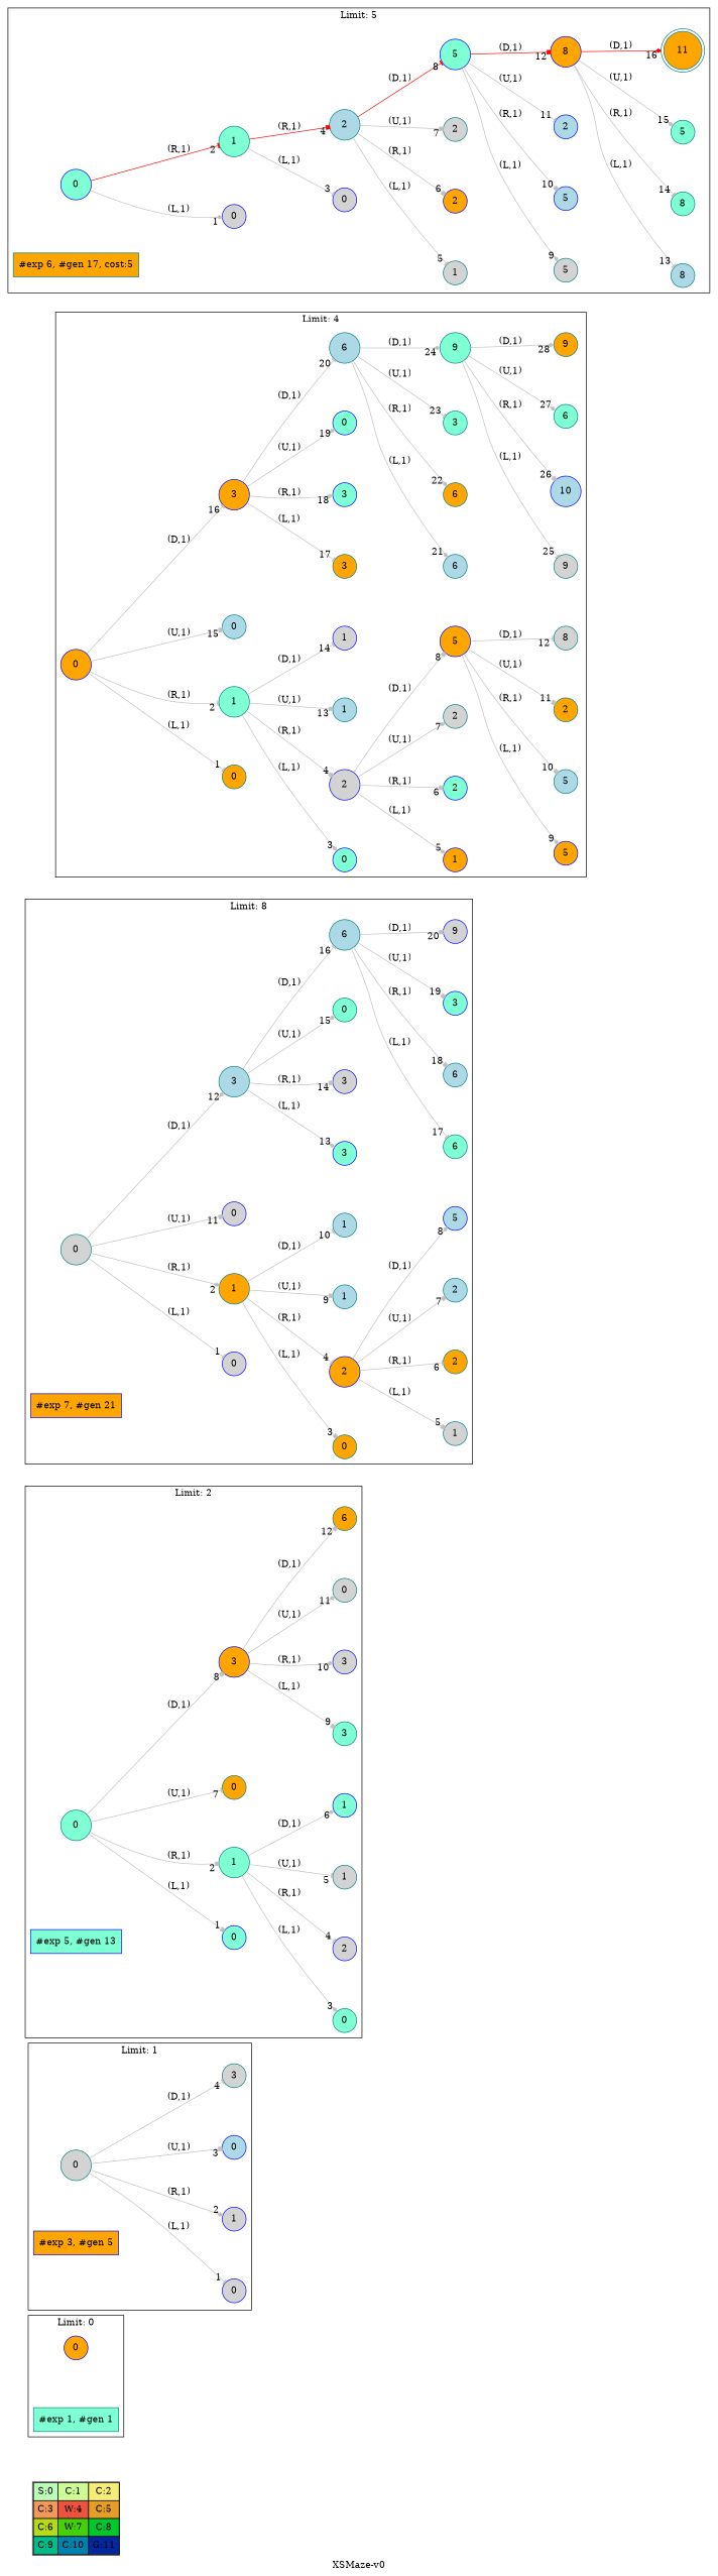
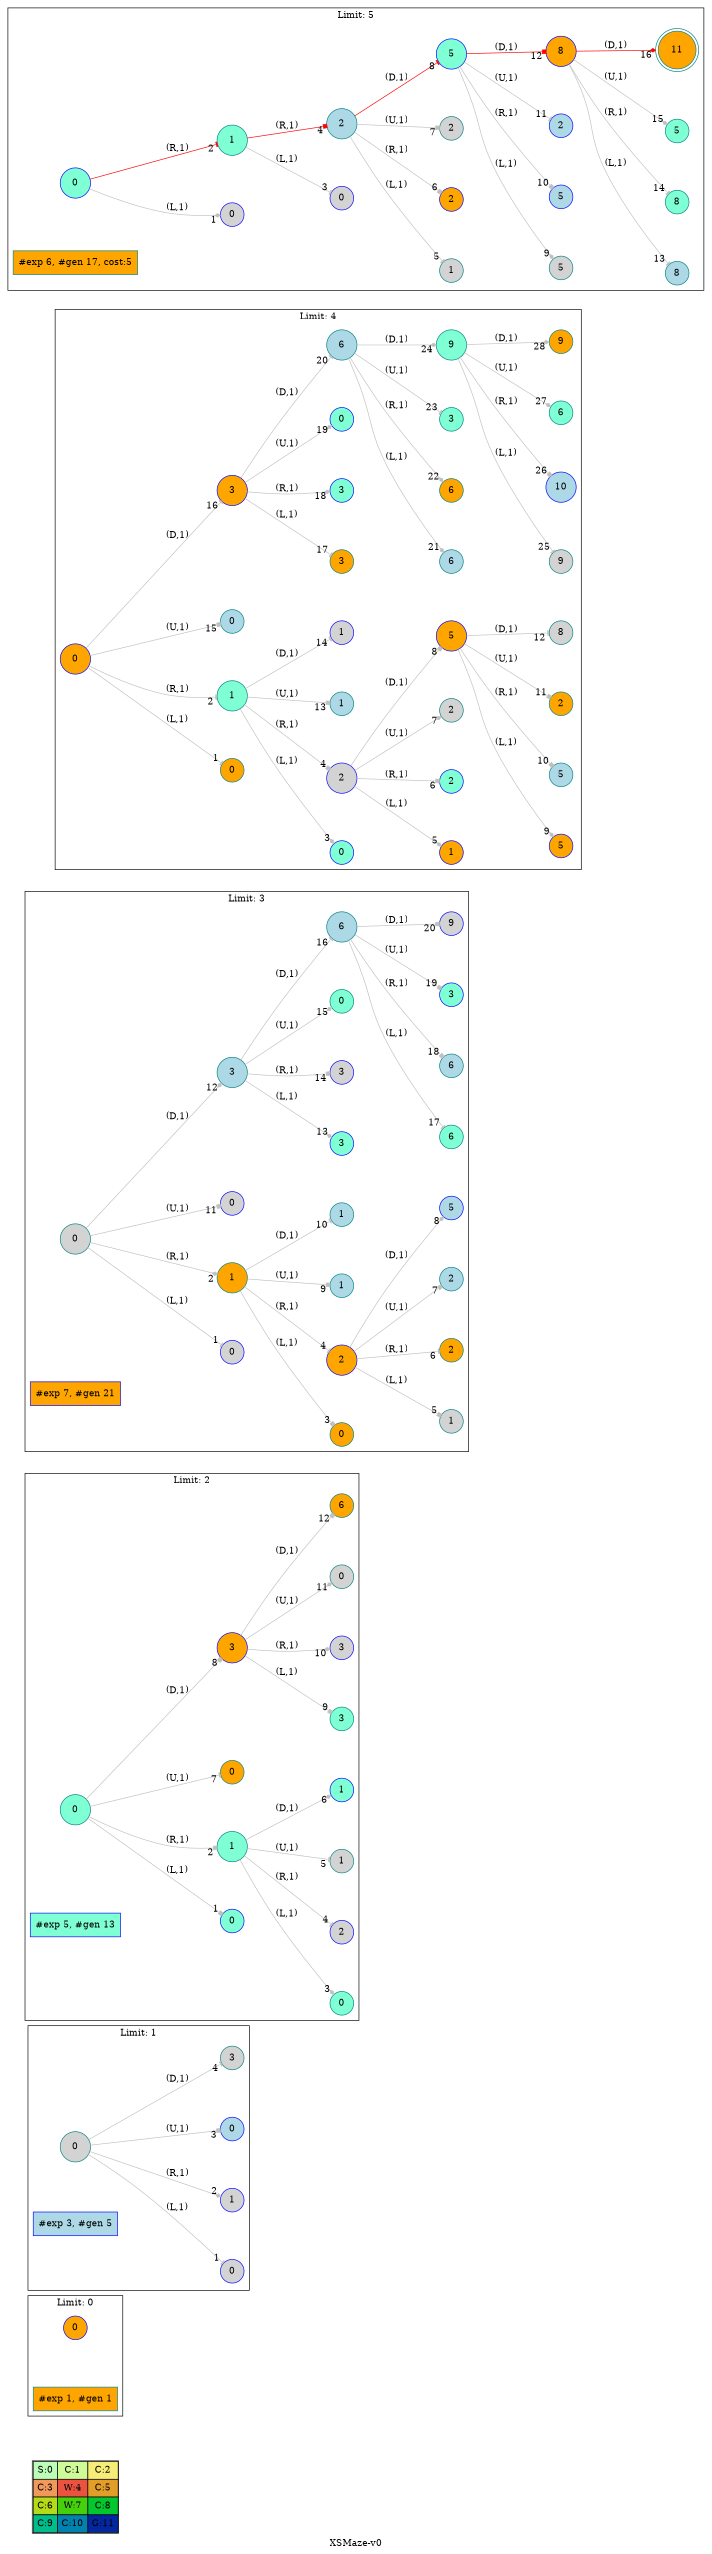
  digraph {
    label="XSMaze-v0"
    nodesep=1
    rankdir=LR
    ranksep=1.2
    node [shape=circle color=teal fillcolor=aquamarine style=filled]
    edge [arrowhead=box arrowsize=0.7 color=grey headlabel=" 1 "]
    n1 [label=<<table border="1" cellpadding="5" cellspacing="0" cellborder="1"><tr><td bgcolor="0.32745098 0.267733   0.99083125 1.        ">S:0</td><td bgcolor="0.24117647 0.39545121 0.97940977 1.        ">C:1</td><td bgcolor="0.15490196 0.51591783 0.96349314 1.        ">C:2</td></tr><tr><td bgcolor="0.06862745 0.62692381 0.94315443 1.        ">C:3</td><td bgcolor="0.01764706 0.72643357 0.91848699 1.        ">W:4</td><td bgcolor="0.10392157 0.81262237 0.88960401 1.        ">C:5</td></tr><tr><td bgcolor="0.19803922 0.88960401 0.8534438  1.        ">C:6</td><td bgcolor="0.28431373 0.94315443 0.81619691 1.        ">W:7</td><td bgcolor="0.37058824 0.97940977 0.77520398 1.        ">C:8</td></tr><tr><td bgcolor="0.45686275 0.99770518 0.73065313 1.        ">C:9</td><td bgcolor="0.54313725 0.99770518 0.68274886 1.        ">C:10</td><td bgcolor="0.62941176 0.97940977 0.63171101 1.        ">G:11</td></tr></table>> shape=plaintext color="" fillcolor="" style=""]
    n2 [color=blue fillcolor=orange label=0]
-   "#exp 1, #gen 1" [shape=box]
+   "#exp 1, #gen 1" [fillcolor=orange shape=box]
    n4 [fillcolor=lightgrey label=" 0 "]
    n5 [color=blue fillcolor=lightgrey label=0]
    n6 [color=blue fillcolor=lightgrey label=1]
    n7 [color=blue fillcolor=lightblue label=0]
    n8 [fillcolor=lightgrey label=3]
-   "#exp 3, #gen 5" [color=blue fillcolor=orange shape=box]
+   "#exp 3, #gen 5" [color=blue fillcolor=lightblue shape=box]
    n10 [label=" 0 "]
    n11 [color=blue label=0]
    n12 [label=" 1 "]
    n13 [fillcolor=orange label=0]
    n14 [color=blue fillcolor=orange label=" 3 "]
    n15 [label=0]
    n16 [color=blue fillcolor=lightgrey label=2]
    n17 [fillcolor=lightgrey label=1]
    n18 [color=blue label=1]
    n19 [label=3]
    n20 [color=blue fillcolor=lightgrey label=3]
    n21 [fillcolor=lightgrey label=0]
    n22 [fillcolor=orange label=6]
    "#exp 5, #gen 13" [color=blue shape=box]
    n24 [fillcolor=lightgrey label=" 0 "]
    n25 [color=blue fillcolor=lightgrey label=0]
    n26 [fillcolor=orange label=" 1 "]
    n27 [color=blue fillcolor=lightgrey label=0]
    n28 [fillcolor=lightblue label=" 3 "]
    n29 [fillcolor=orange label=0]
    n30 [color=blue fillcolor=orange label=" 2 "]
    n31 [fillcolor=lightblue label=1]
    n32 [fillcolor=lightblue label=1]
    n33 [fillcolor=lightgrey label=1]
    n34 [fillcolor=orange label=2]
    n35 [fillcolor=lightblue label=2]
    n36 [color=blue fillcolor=lightblue label=5]
    n37 [color=blue label=3]
    n38 [color=blue fillcolor=lightgrey label=3]
    n39 [label=0]
    n40 [fillcolor=lightblue label=" 6 "]
    n41 [label=6]
    n42 [fillcolor=lightblue label=6]
    n43 [color=blue label=3]
    n44 [color=blue fillcolor=lightgrey label=9]
    "#exp 7, #gen 21" [color=blue fillcolor=orange shape=box]
    n46 [color=blue fillcolor=orange label=" 0 "]
    n47 [fillcolor=orange label=0]
    n48 [label=" 1 "]
    n49 [fillcolor=lightblue label=0]
    n50 [color=blue fillcolor=orange label=" 3 "]
    n51 [color=blue label=0]
    n52 [color=blue fillcolor=lightgrey label=" 2 "]
    n53 [fillcolor=lightblue label=1]
    n54 [color=blue fillcolor=lightgrey label=1]
    n55 [color=blue fillcolor=orange label=1]
    n56 [color=blue label=2]
    n57 [fillcolor=lightgrey label=2]
    n58 [color=blue fillcolor=orange label=" 5 "]
    n59 [color=blue fillcolor=orange label=5]
    n60 [fillcolor=lightblue label=5]
    n61 [fillcolor=orange label=2]
    n62 [fillcolor=lightgrey label=8]
    n63 [fillcolor=orange label=3]
    n64 [color=blue label=3]
    n65 [color=blue label=0]
    n66 [fillcolor=lightblue label=" 6 "]
    n67 [fillcolor=lightblue label=6]
    n68 [fillcolor=orange label=6]
    n69 [label=3]
    n70 [label=" 9 "]
    n71 [fillcolor=lightgrey label=9]
    n72 [color=blue fillcolor=lightblue label=10]
    n73 [label=6]
    n74 [fillcolor=orange label=9]
    n75 [color=blue label=" 0 "]
    n76 [color=blue fillcolor=lightgrey label=0]
    n77 [label=" 1 "]
    n78 [color=blue fillcolor=lightgrey label=0]
    n79 [fillcolor=lightblue label=" 2 "]
    n80 [fillcolor=lightgrey label=1]
    n81 [color=blue fillcolor=orange label=2]
    n82 [fillcolor=lightgrey label=2]
    n83 [color=blue label=" 5 "]
    n84 [fillcolor=lightgrey label=5]
    n85 [color=blue fillcolor=lightblue label=5]
    n86 [color=blue fillcolor=lightblue label=2]
    n87 [color=blue fillcolor=orange label=" 8 "]
    n88 [fillcolor=lightblue label=8]
    n89 [label=8]
    n90 [label=5]
    n91 [fillcolor=orange label=" 11 " peripheries=2]
    "#exp 6, #gen 17, cost:5" [fillcolor=orange shape=box]
    subgraph sub_1 {
      label=Map
      n1
    }
    subgraph cluster_2 {
      label="Limit: 0"
      n2
      "#exp 1, #gen 1"
    }
    subgraph cluster_3 {
      label="Limit: 1"
      n4
      n5
      n6
      n7
      n8
      "#exp 3, #gen 5"
    }
    subgraph cluster_4 {
      label="Limit: 2"
      n10
      n11
      n12
      n13
      n14
      n15
      n16
      n17
      n18
      n19
      n20
      n21
      n22
      "#exp 5, #gen 13"
    }
    subgraph cluster_5 {
-     label="Limit: 8"
+     label="Limit: 3"
      n24
      n25
      n26
      n27
      n28
      n29
      n30
      n31
      n32
      n33
      n34
      n35
      n36
      n37
      n38
      n39
      n40
      n41
      n42
      n43
      n44
      "#exp 7, #gen 21"
    }
    subgraph cluster_6 {
      label="Limit: 4"
      n46
      n47
      n48
      n49
      n50
      n51
      n52
      n53
      n54
      n55
      n56
      n57
      n58
      n59
      n60
      n61
      n62
      n63
      n64
      n65
      n66
      n67
      n68
      n69
      n70
      n71
      n72
      n73
      n74
    }
    subgraph cluster_7 {
      label="Limit: 5"
      n75
      n76
      n77
      n78
      n79
      n80
      n81
      n82
      n83
      n84
      n85
      n86
      n87
      n88
      n89
      n90
      n91
      "#exp 6, #gen 17, cost:5"
    }
    n4 -> n5 [arrowhead=tee label="(L,1)"]
    n4 -> n6 [arrowhead=diamond headlabel=" 2 " label="(R,1)"]
    n4 -> n7 [headlabel=" 3 " label="(U,1)"]
    n4 -> n8 [arrowhead=tee headlabel=" 4 " label="(D,1)"]
    n10 -> n11 [label="(L,1)"]
    n10 -> n12 [headlabel=" 2 " label="(R,1)"]
    n10 -> n13 [arrowhead=tee headlabel=" 7 " label="(U,1)"]
    n10 -> n14 [headlabel=" 8 " label="(D,1)"]
    n12 -> n15 [arrowhead=diamond headlabel=" 3 " label="(L,1)"]
    n12 -> n16 [arrowhead=tee headlabel=" 4 " label="(R,1)"]
    n12 -> n17 [arrowhead=tee headlabel=" 5 " label="(U,1)"]
    n12 -> n18 [arrowhead=diamond headlabel=" 6 " label="(D,1)"]
    n14 -> n19 [headlabel=" 9 " label="(L,1)"]
    n14 -> n20 [arrowhead=diamond headlabel=" 10 " label="(R,1)"]
    n14 -> n21 [arrowhead=diamond headlabel=" 11 " label="(U,1)"]
    n14 -> n22 [headlabel=" 12 " label="(D,1)"]
    n24 -> n25 [arrowhead=tee label="(L,1)"]
    n24 -> n26 [arrowhead=diamond headlabel=" 2 " label="(R,1)"]
    n24 -> n27 [headlabel=" 11 " label="(U,1)"]
    n24 -> n28 [arrowhead=diamond headlabel=" 12 " label="(D,1)"]
    n26 -> n29 [headlabel=" 3 " label="(L,1)"]
    n26 -> n30 [arrowhead=tee headlabel=" 4 " label="(R,1)"]
    n26 -> n31 [headlabel=" 9 " label="(U,1)"]
    n26 -> n32 [arrowhead=tee headlabel=" 10 " label="(D,1)"]
    n28 -> n37 [arrowhead=diamond headlabel=" 13 " label="(L,1)"]
    n28 -> n38 [headlabel=" 14 " label="(R,1)"]
    n28 -> n39 [arrowhead=diamond headlabel=" 15 " label="(U,1)"]
    n28 -> n40 [arrowhead=tee headlabel=" 16 " label="(D,1)"]
    n30 -> n33 [headlabel=" 5 " label="(L,1)"]
    n30 -> n34 [arrowhead=tee headlabel=" 6 " label="(R,1)"]
    n30 -> n35 [headlabel=" 7 " label="(U,1)"]
    n30 -> n36 [arrowhead=diamond headlabel=" 8 " label="(D,1)"]
    n40 -> n41 [arrowhead=tee headlabel=" 17 " label="(L,1)"]
    n40 -> n42 [headlabel=" 18 " label="(R,1)"]
    n40 -> n43 [headlabel=" 19 " label="(U,1)"]
    n40 -> n44 [headlabel=" 20 " label="(D,1)"]
    n46 -> n47 [arrowhead=tee label="(L,1)"]
    n46 -> n48 [arrowhead=tee headlabel=" 2 " label="(R,1)"]
    n46 -> n49 [headlabel=" 15 " label="(U,1)"]
    n46 -> n50 [arrowhead=tee headlabel=" 16 " label="(D,1)"]
    n48 -> n51 [arrowhead=diamond headlabel=" 3 " label="(L,1)"]
    n48 -> n52 [headlabel=" 4 " label="(R,1)"]
    n48 -> n53 [headlabel=" 13 " label="(U,1)"]
    n48 -> n54 [arrowhead=tee headlabel=" 14 " label="(D,1)"]
    n50 -> n63 [arrowhead=tee headlabel=" 17 " label="(L,1)"]
    n50 -> n64 [arrowhead=diamond headlabel=" 18 " label="(R,1)"]
    n50 -> n65 [arrowhead=diamond headlabel=" 19 " label="(U,1)"]
    n50 -> n66 [arrowhead=tee headlabel=" 20 " label="(D,1)"]
    n52 -> n55 [arrowhead=diamond headlabel=" 5 " label="(L,1)"]
    n52 -> n56 [headlabel=" 6 " label="(R,1)"]
    n52 -> n57 [arrowhead=diamond headlabel=" 7 " label="(U,1)"]
    n52 -> n58 [headlabel=" 8 " label="(D,1)"]
    n58 -> n59 [arrowhead=diamond headlabel=" 9 " label="(L,1)"]
    n58 -> n60 [headlabel=" 10 " label="(R,1)"]
    n58 -> n61 [headlabel=" 11 " label="(U,1)"]
    n58 -> n62 [arrowhead=tee headlabel=" 12 " label="(D,1)"]
    n66 -> n67 [arrowhead=diamond headlabel=" 21 " label="(L,1)"]
    n66 -> n68 [arrowhead=diamond headlabel=" 22 " label="(R,1)"]
    n66 -> n69 [arrowhead=tee headlabel=" 23 " label="(U,1)"]
    n66 -> n70 [arrowhead=diamond headlabel=" 24 " label="(D,1)"]
    n70 -> n71 [arrowhead=tee headlabel=" 25 " label="(L,1)"]
    n70 -> n72 [headlabel=" 26 " label="(R,1)"]
    n70 -> n73 [arrowhead=diamond headlabel=" 27 " label="(U,1)"]
    n70 -> n74 [arrowhead=diamond headlabel=" 28 " label="(D,1)"]
    n75 -> n76 [arrowhead=diamond label="(L,1)"]
    n75 -> n77 [arrowhead=tee color=red headlabel=" 2 " label="(R,1)"]
    n77 -> n78 [arrowhead=tee headlabel=" 3 " label="(L,1)"]
    n77 -> n79 [color=red headlabel=" 4 " label="(R,1)"]
    n79 -> n80 [arrowhead=tee headlabel=" 5 " label="(L,1)"]
    n79 -> n81 [headlabel=" 6 " label="(R,1)"]
    n79 -> n82 [headlabel=" 7 " label="(U,1)"]
    n79 -> n83 [arrowhead=tee color=red headlabel=" 8 " label="(D,1)"]
    n83 -> n84 [arrowhead=diamond headlabel=" 9 " label="(L,1)"]
    n83 -> n85 [headlabel=" 10 " label="(R,1)"]
    n83 -> n86 [arrowhead=tee headlabel=" 11 " label="(U,1)"]
    n83 -> n87 [color=red headlabel=" 12 " label="(D,1)"]
    n87 -> n88 [arrowhead=tee headlabel=" 13 " label="(L,1)"]
    n87 -> n89 [arrowhead=tee headlabel=" 14 " label="(R,1)"]
    n87 -> n90 [arrowhead=diamond headlabel=" 15 " label="(U,1)"]
    n87 -> n91 [arrowhead=diamond color=red headlabel=" 16 " label="(D,1)"]
  }
